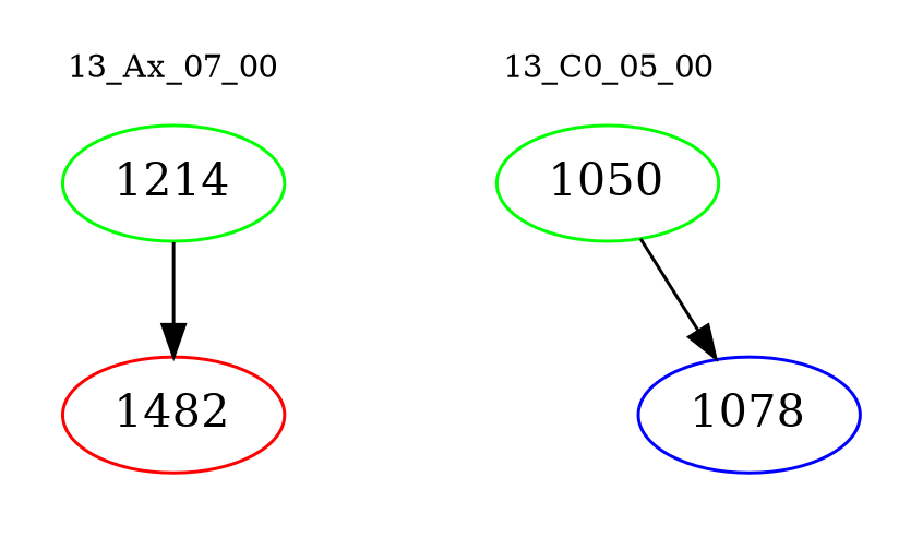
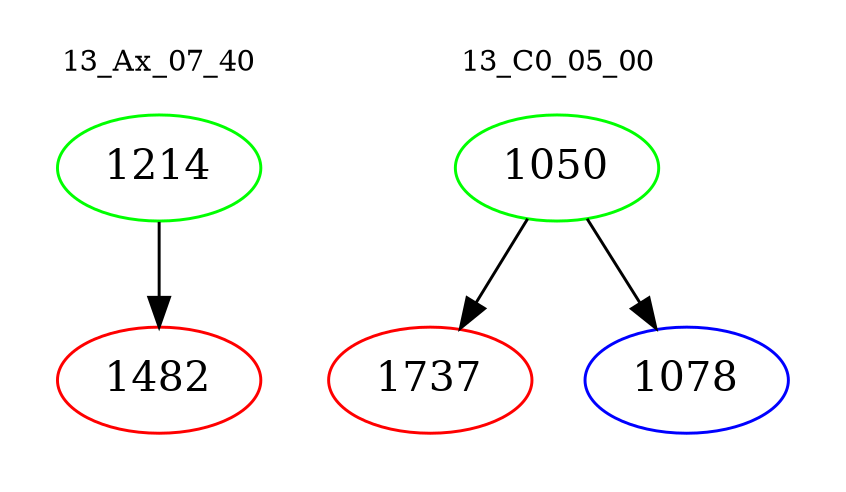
  digraph {
    node [color=green]
    edge [color=black]
    n1 [label=1214]
    n2 [color=red label=1482]
    n3 [label=1050]
+   n4 [color=red label=1737]
    n5 [color=blue label=1078]
    subgraph cluster_1 {
      color=white
      fontsize=10
-     label="13_Ax_07_00"
+     label="13_Ax_07_40"
      n1
      n2
    }
    subgraph cluster_2 {
      color=white
      fontsize=10
      label="13_C0_05_00"
      n3
+     n4
      n5
    }
    n1 -> n2
+   n3 -> n4
    n3 -> n5
  }
